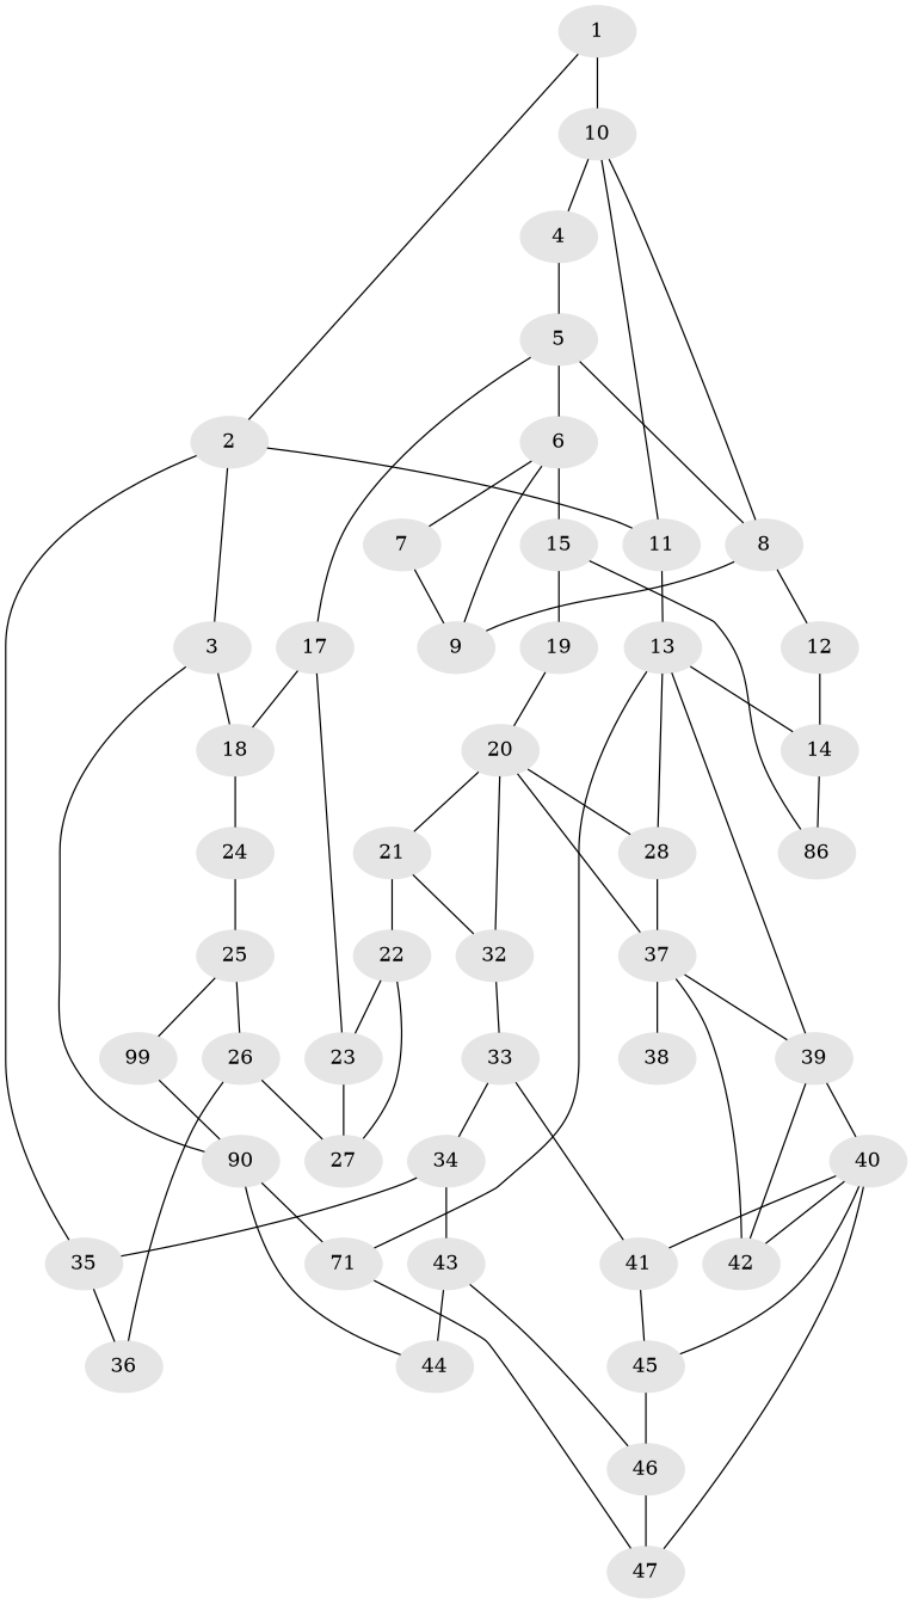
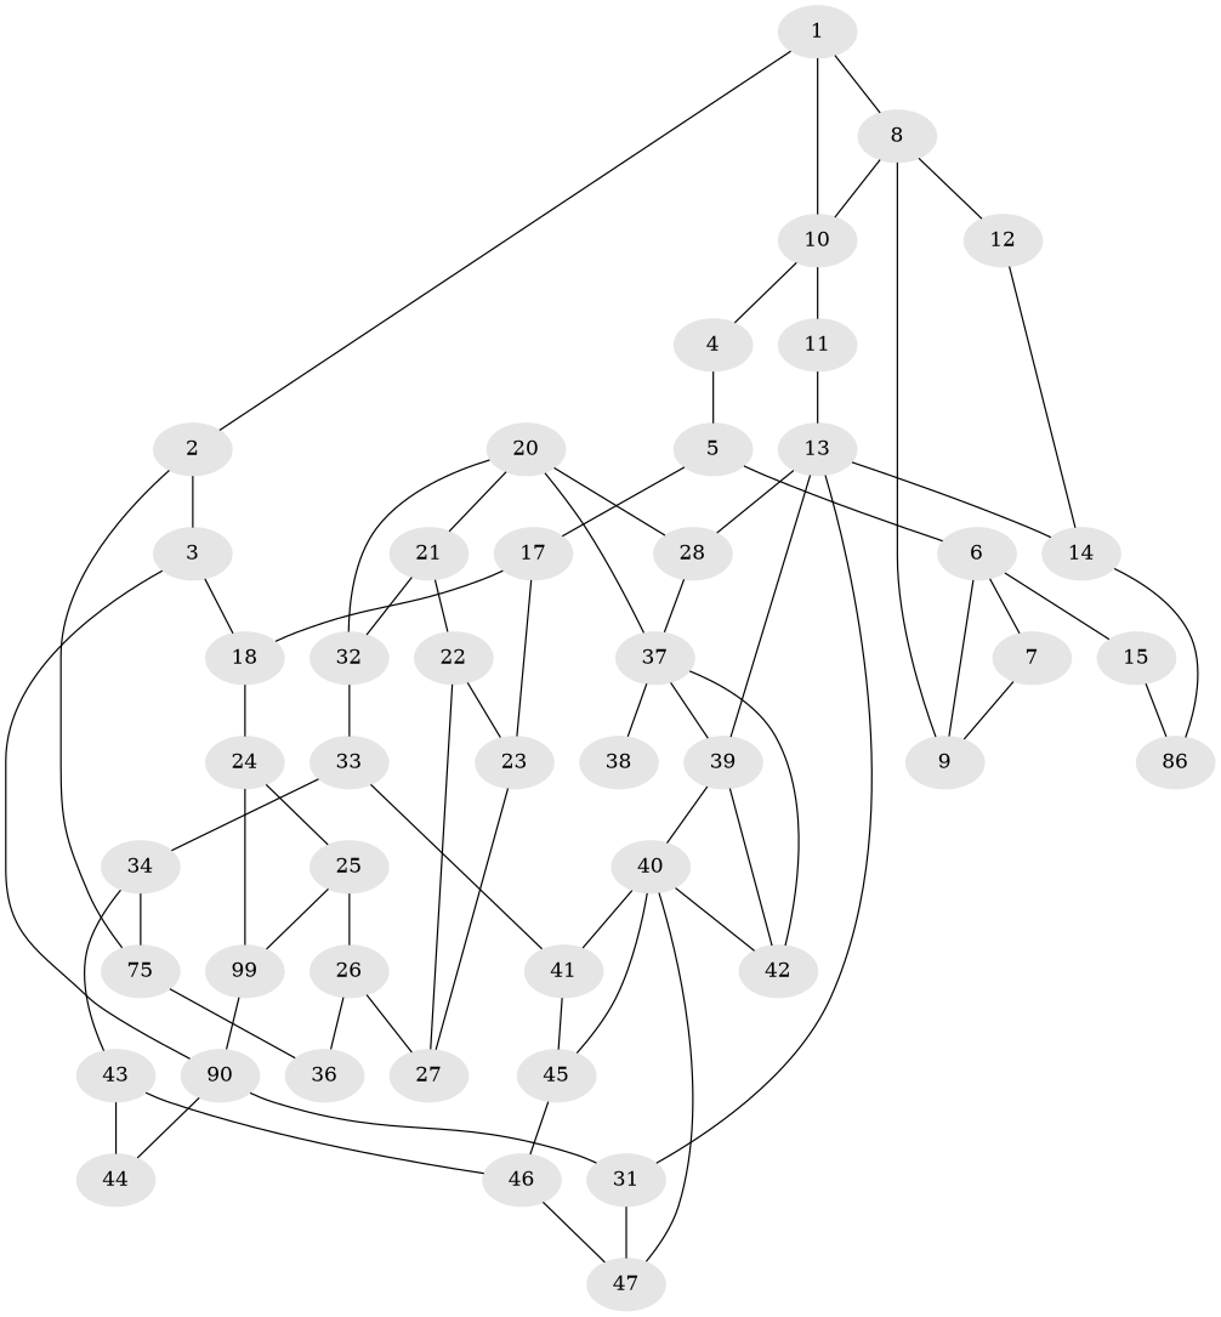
  graph {
    node [color=gray90 style=filled]
    edge [weight=1.0]
    1
    2
    8
    10
    3
    11
-   35
+   35 [label=75]
    9
    12
    4
    18
    n12 [label=90]
    13
-   31 [label=71]
+   31
    47
    5
    24
    44
    6
    17
    7
    15
    23
    n24 [label=86]
-   19
    14
    28
    39
    37
    20
    27
    25
    n33 [label=99]
    21
    32
    22
    33
    38
    42
    26
    36
    34
    41
    43
    45
    46
    40
    1 -- 2
-   5 -- 8
+   1 -- 8
    1 -- 10 [weight=2.0]
    2 -- 3
-   2 -- 11
    2 -- 35
    8 -- 10
    8 -- 9 [weight=2.0]
    8 -- 12 [weight=2.0]
    10 -- 11
    10 -- 4
    3 -- 18
    3 -- n12
    11 -- 13
    35 -- 36
    12 -- 14 [weight=2.0]
    4 -- 5 [weight=2.0]
    18 -- 24
    n12 -- 31
    n12 -- 44
    13 -- 31
    13 -- 14 [weight=2.0]
    13 -- 28
    13 -- 39
    31 -- 47
    5 -- 6 [weight=2.0]
    5 -- 17
    24 -- 25
+   24 -- n33
    6 -- 9
    6 -- 7
    6 -- 15 [weight=2.0]
    17 -- 18
    17 -- 23
    7 -- 9
    15 -- n24 [weight=2.0]
-   15 -- 19 [weight=2.0]
    23 -- 27
-   19 -- 20 [weight=2.0]
    14 -- n24 [weight=2.0]
    28 -- 37
    39 -- 42
    39 -- 40
    37 -- 39
    37 -- 38 [weight=2.0]
    37 -- 42
    20 -- 28
    20 -- 37
    20 -- 21
    20 -- 32
    25 -- n33
    25 -- 26 [weight=3.0]
    n33 -- n12
    21 -- 32
    21 -- 22
    32 -- 33
    22 -- 23
    22 -- 27
    33 -- 34
    33 -- 41
    26 -- 27 [weight=2.0]
    26 -- 36
    34 -- 35 [weight=2.0]
    34 -- 43 [weight=2.0]
    41 -- 45
    43 -- 44 [weight=2.0]
    43 -- 46 [weight=2.0]
    45 -- 46 [weight=3.0]
    46 -- 47
    40 -- 47
    40 -- 42
    40 -- 41
    40 -- 45 [weight=2.0]
  }
